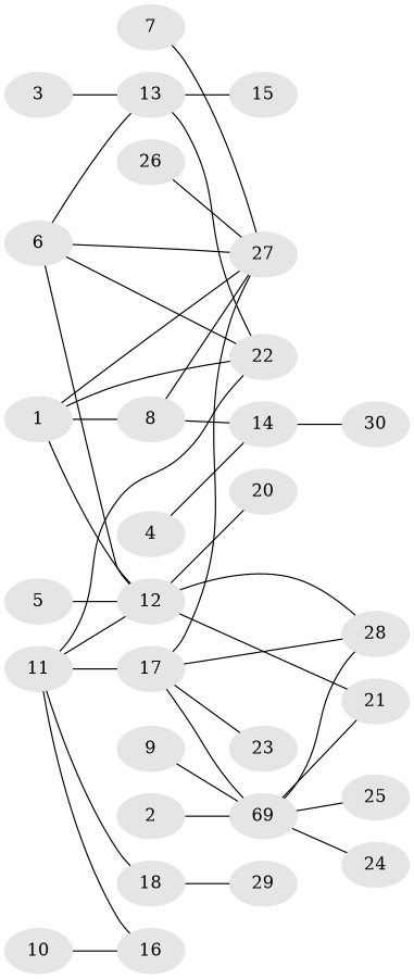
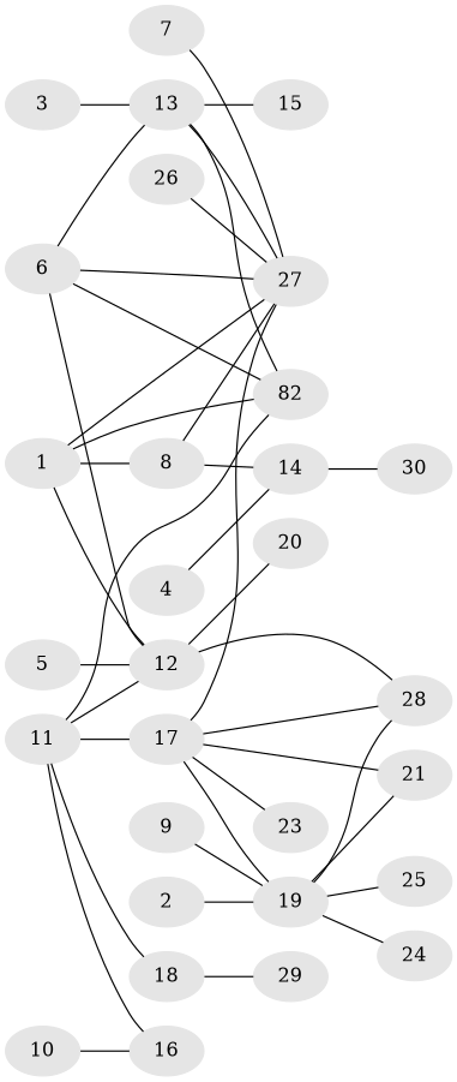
  graph {
    rankdir=LR
    node [color=gray90 style=filled]
    edge [weight=1.0]
    1
    8
    12
-   22
+   22 [label=82]
    27
    14
    20
    21
    28
    2
-   19 [label=69]
+   19
    24
    25
    3
    13
    4
    30
    5
    6
    15
    7
    9
    10
    16
    11
    17
    18
    23
    29
    26
    1 -- 8
    1 -- 12 [weight=2.0]
    1 -- 22
    1 -- 27
    8 -- 27
    8 -- 14
    12 -- 20
-   12 -- 21
+   17 -- 21
    12 -- 28
    14 -- 30
    2 -- 19
    19 -- 21
    19 -- 28
    19 -- 24
    19 -- 25
    3 -- 13
    13 -- 22
+   13 -- 27
    13 -- 15
    4 -- 14
    5 -- 12
    6 -- 12
    6 -- 22
    6 -- 27
    6 -- 13
    7 -- 27
    9 -- 19
    10 -- 16
    11 -- 12
    11 -- 22 [weight=2.0]
    11 -- 16
    11 -- 17
    11 -- 18
    17 -- 27 [weight=2.0]
    17 -- 28
    17 -- 19
    17 -- 23
    18 -- 29
    26 -- 27
  }
